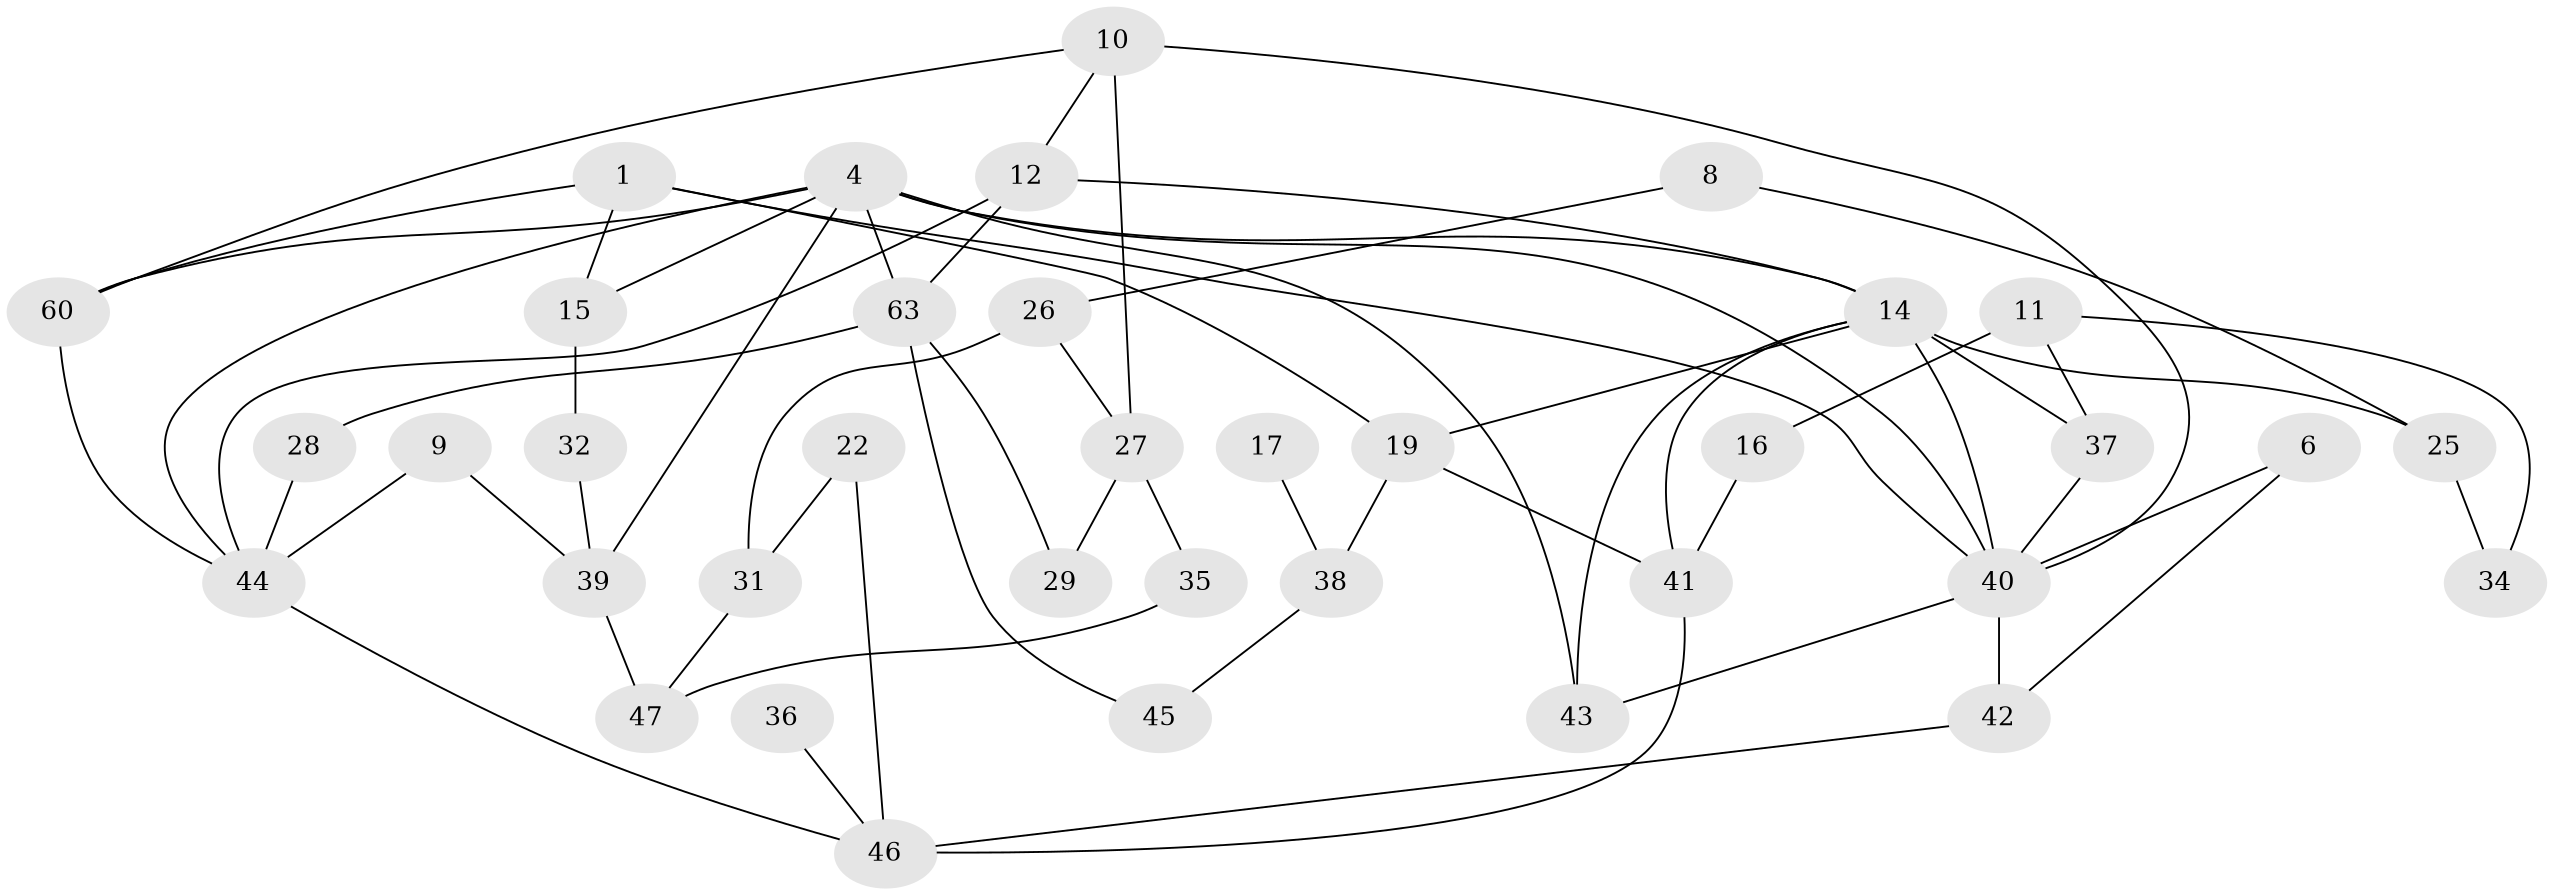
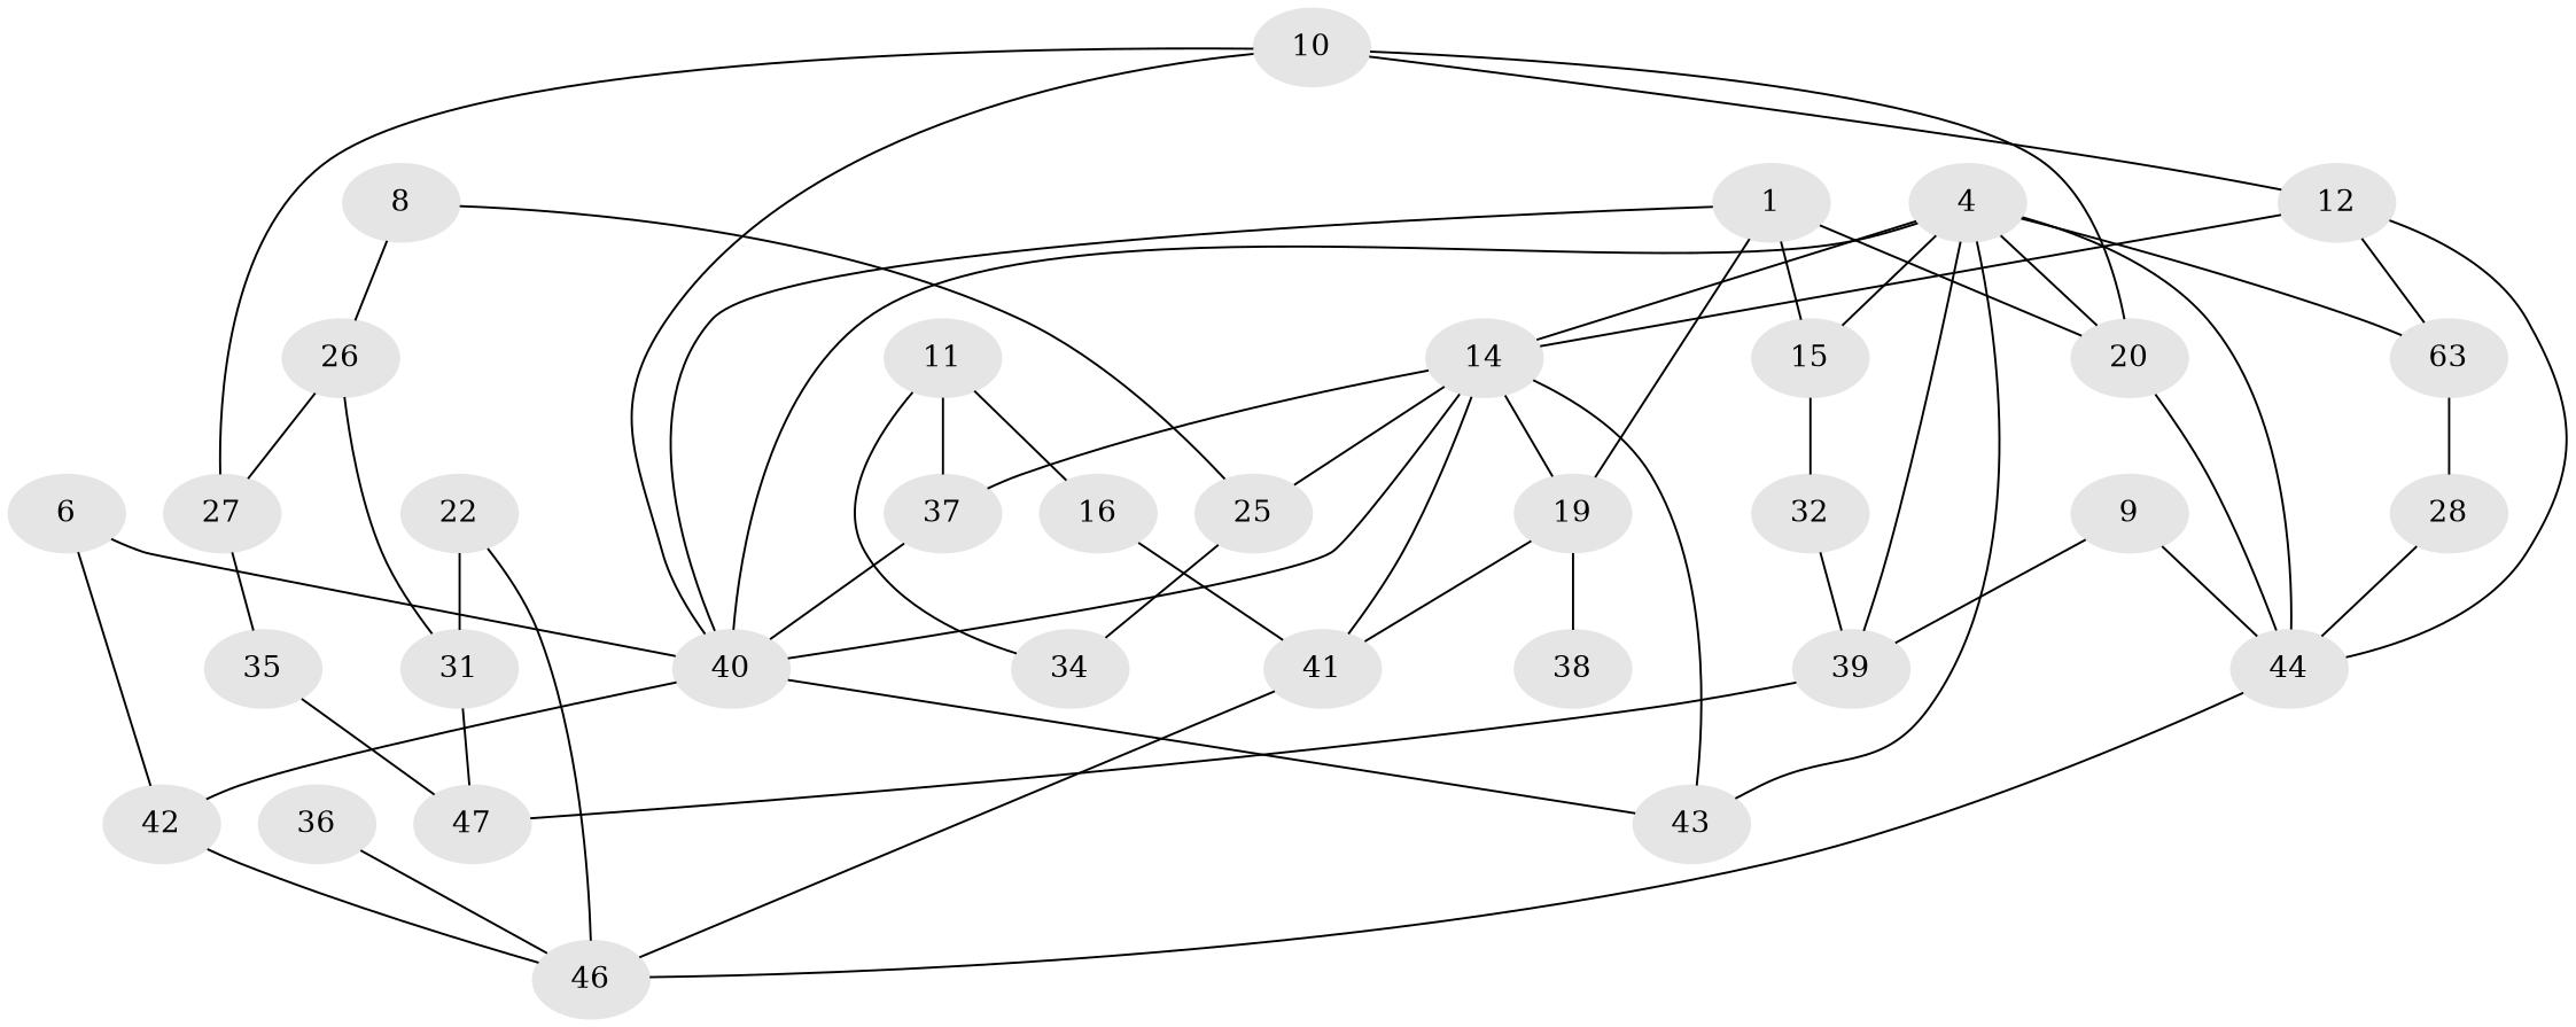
  graph {
    fontname="DejaVu Serif"
    node [color=gray90 fontname="DejaVu Serif" style=filled]
    edge [fontname="DejaVu Serif" weight=1.0]
    4
    14
    15
    n4 [label=63]
    39
    40
    43
    44
-   20 [label=60]
+   20
    19
    25
    37
    41
    32
    28
-   29
-   45
    47
    42
    46
    6
    n22 [label=1]
    38
    8
    26
    34
    27
    31
    9
    10
    12
    35
    11
    16
-   17
    22
    36
    4 -- 14
    4 -- 15
    4 -- n4
    4 -- 39
    4 -- 40
    4 -- 43
    4 -- 44
    4 -- 20
    14 -- 40
    14 -- 43
    14 -- 19
    14 -- 25
    14 -- 37
    14 -- 41
    15 -- 32
    n4 -- 28
-   n4 -- 29
-   n4 -- 45
    39 -- 47
    40 -- 43
    40 -- 42
    44 -- 46
    20 -- 44
    19 -- 41
    19 -- 38
    25 -- 34
    37 -- 40
    41 -- 46
    32 -- 39
    28 -- 44
    42 -- 46
    6 -- 40
    6 -- 42
    n22 -- 15
    n22 -- 40
    n22 -- 20
    n22 -- 19
-   38 -- 45
    8 -- 25
    8 -- 26
    26 -- 27
    26 -- 31
-   27 -- 29
    27 -- 35
    31 -- 47
    9 -- 39
    9 -- 44
    10 -- 40
    10 -- 20
    10 -- 27
    10 -- 12
    12 -- 14
    12 -- n4
    12 -- 44
    35 -- 47
    11 -- 37
    11 -- 34
    11 -- 16
    16 -- 41
-   17 -- 38
    22 -- 46
    22 -- 31
    36 -- 46
  }
